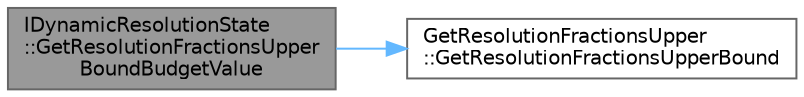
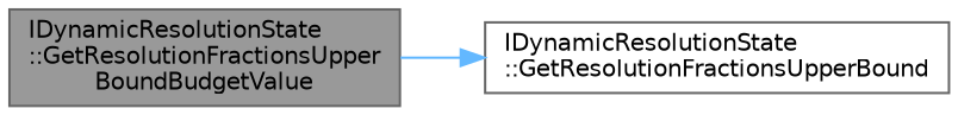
  digraph {
    rankdir=LR
    node [fontname=Helvetica fontsize=10 shape=box style=filled]
    n1 [color=gray40 fillcolor=grey60 fontcolor=black height=0.2 label="IDynamicResolutionState\l::GetResolutionFractionsUpper\lBoundBudgetValue" width=0.4]
-   n2 [color=grey40 fillcolor=white height=0.2 label="GetResolutionFractionsUpper\l::GetResolutionFractionsUpperBound" width=0.4]
+   n2 [color=grey40 fillcolor=white height=0.2 label="IDynamicResolutionState\l::GetResolutionFractionsUpperBound" width=0.4]
    n1 -> n2 [color=steelblue1 fontname=Helvetica fontsize=10 labelfontname=Helvetica labelfontsize=10 style=solid]
  }
